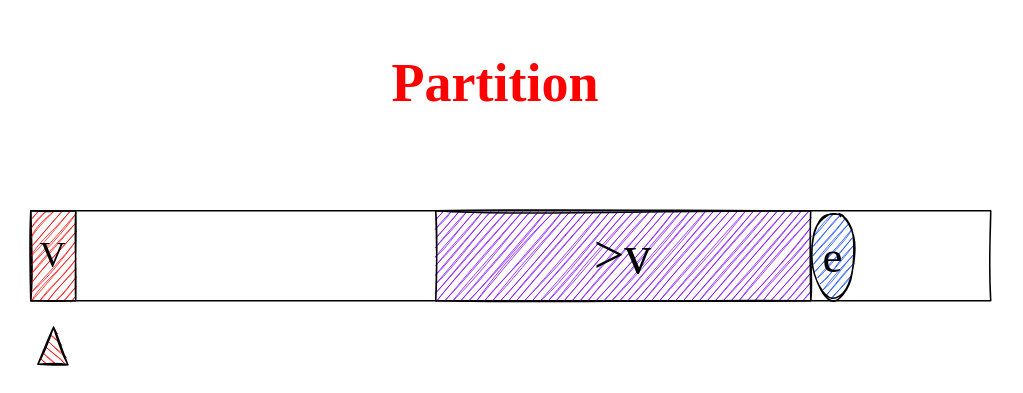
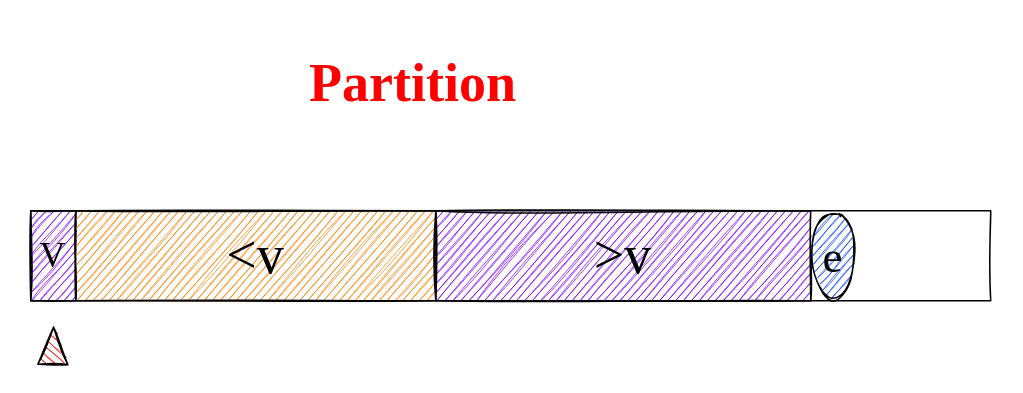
  <mxCell id="0" />
  <mxCell id="1" parent="0" />
- <mxCell id="2" value="&lt;h1&gt;&lt;font face=&quot;中国式手写风&quot; style=&quot;font-size: 36px&quot; color=&quot;#ff0000&quot;&gt;Partition&lt;/font&gt;&lt;/h1&gt;" style="text;html=1;strokeColor=none;fillColor=none;align=center;verticalAlign=middle;whiteSpace=wrap;rounded=0;sketch=1;" vertex="1" parent="1"><mxGeometry x="260" y="20" width="140" height="70" as="geometry" /></mxCell>
+ <mxCell id="2" value="&lt;h1&gt;&lt;font face=&quot;中国式手写风&quot; style=&quot;font-size: 36px&quot; color=&quot;#ff0000&quot;&gt;Partition&lt;/font&gt;&lt;/h1&gt;" style="text;html=1;strokeColor=none;fillColor=none;align=center;verticalAlign=middle;whiteSpace=wrap;rounded=0;sketch=1;" vertex="1" parent="1"><mxGeometry x="205" y="20" width="140" height="70" as="geometry" /></mxCell>
  <mxCell id="3" value="" style="rounded=0;whiteSpace=wrap;html=1;sketch=1;" vertex="1" parent="1"><mxGeometry x="20" y="140" width="640" height="60" as="geometry" /></mxCell>
- <mxCell id="4" value="&lt;font face=&quot;中国式手写风&quot; style=&quot;font-size: 24px&quot;&gt;V&lt;/font&gt;" style="rounded=0;whiteSpace=wrap;html=1;sketch=1;fillColor=#FF0000;" vertex="1" parent="1"><mxGeometry x="20" y="140" width="30" height="60" as="geometry" /></mxCell>
+ <mxCell id="4" value="&lt;font face=&quot;中国式手写风&quot; style=&quot;font-size: 24px&quot;&gt;V&lt;/font&gt;" style="rounded=0;whiteSpace=wrap;html=1;sketch=1;fillColor=#7f00ff;" vertex="1" parent="1"><mxGeometry x="20" y="140" width="30" height="60" as="geometry" /></mxCell>
+ <mxCell id="5" value="&lt;font face=&quot;中国式手写风&quot; style=&quot;font-size: 36px&quot;&gt;&amp;lt;v&lt;/font&gt;" style="rounded=0;whiteSpace=wrap;html=1;sketch=1;strokeColor=#000000;fillColor=#FF8000;" vertex="1" parent="1"><mxGeometry x="50" y="140" width="240" height="60" as="geometry" /></mxCell>
  <mxCell id="6" value="&lt;font face=&quot;中国式手写风&quot; style=&quot;font-size: 36px&quot;&gt;&amp;gt;v&lt;/font&gt;" style="rounded=0;whiteSpace=wrap;html=1;sketch=1;strokeColor=#000000;fillColor=#7F00FF;" vertex="1" parent="1"><mxGeometry x="290" y="140" width="250" height="60" as="geometry" /></mxCell>
  <mxCell id="7" value="&lt;font face=&quot;中国式手写风&quot; style=&quot;font-size: 30px&quot;&gt;e&lt;/font&gt;" style="ellipse;whiteSpace=wrap;html=1;sketch=1;strokeColor=#000000;fillColor=#0A43FF;" vertex="1" parent="1"><mxGeometry x="540" y="140" width="30" height="60" as="geometry" /></mxCell>
  <mxCell id="8" value="" style="triangle;whiteSpace=wrap;html=1;sketch=1;strokeColor=#000000;rotation=-89;fillColor=#FF0000;" vertex="1" parent="1"><mxGeometry x="22.5" y="220" width="25" height="20" as="geometry" /></mxCell>
